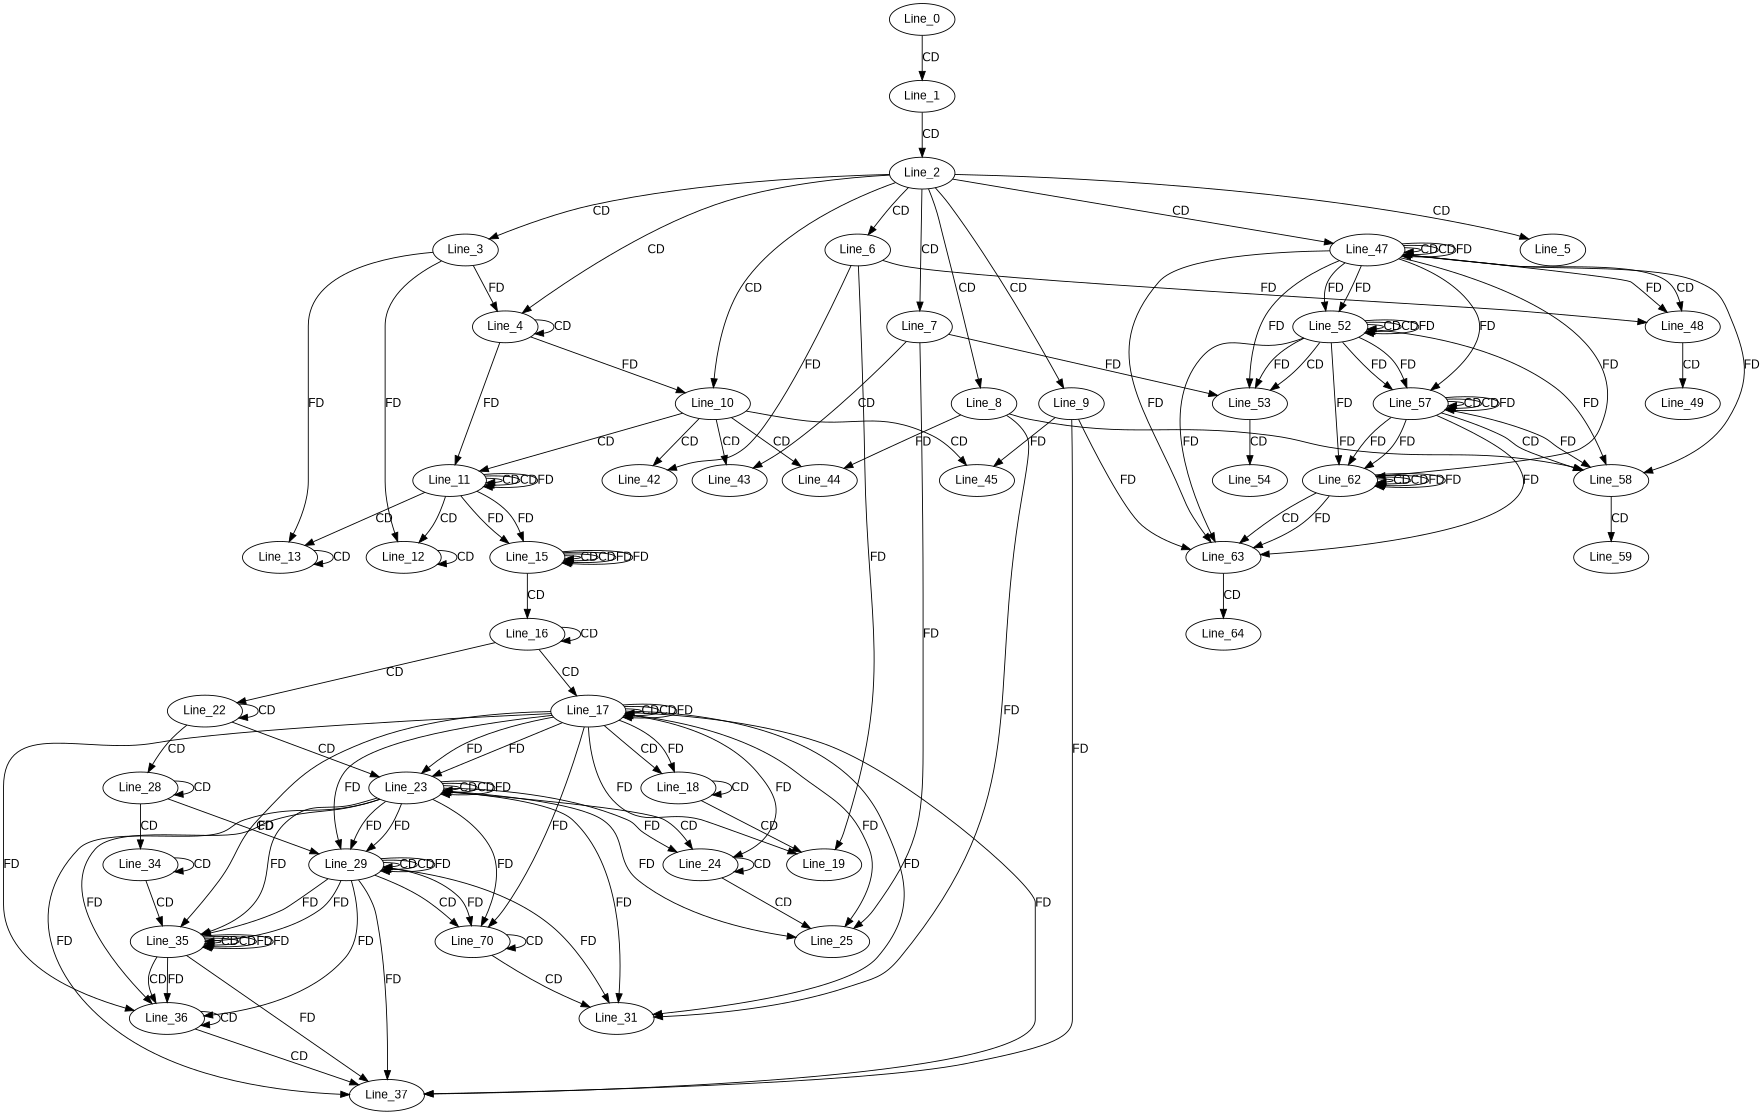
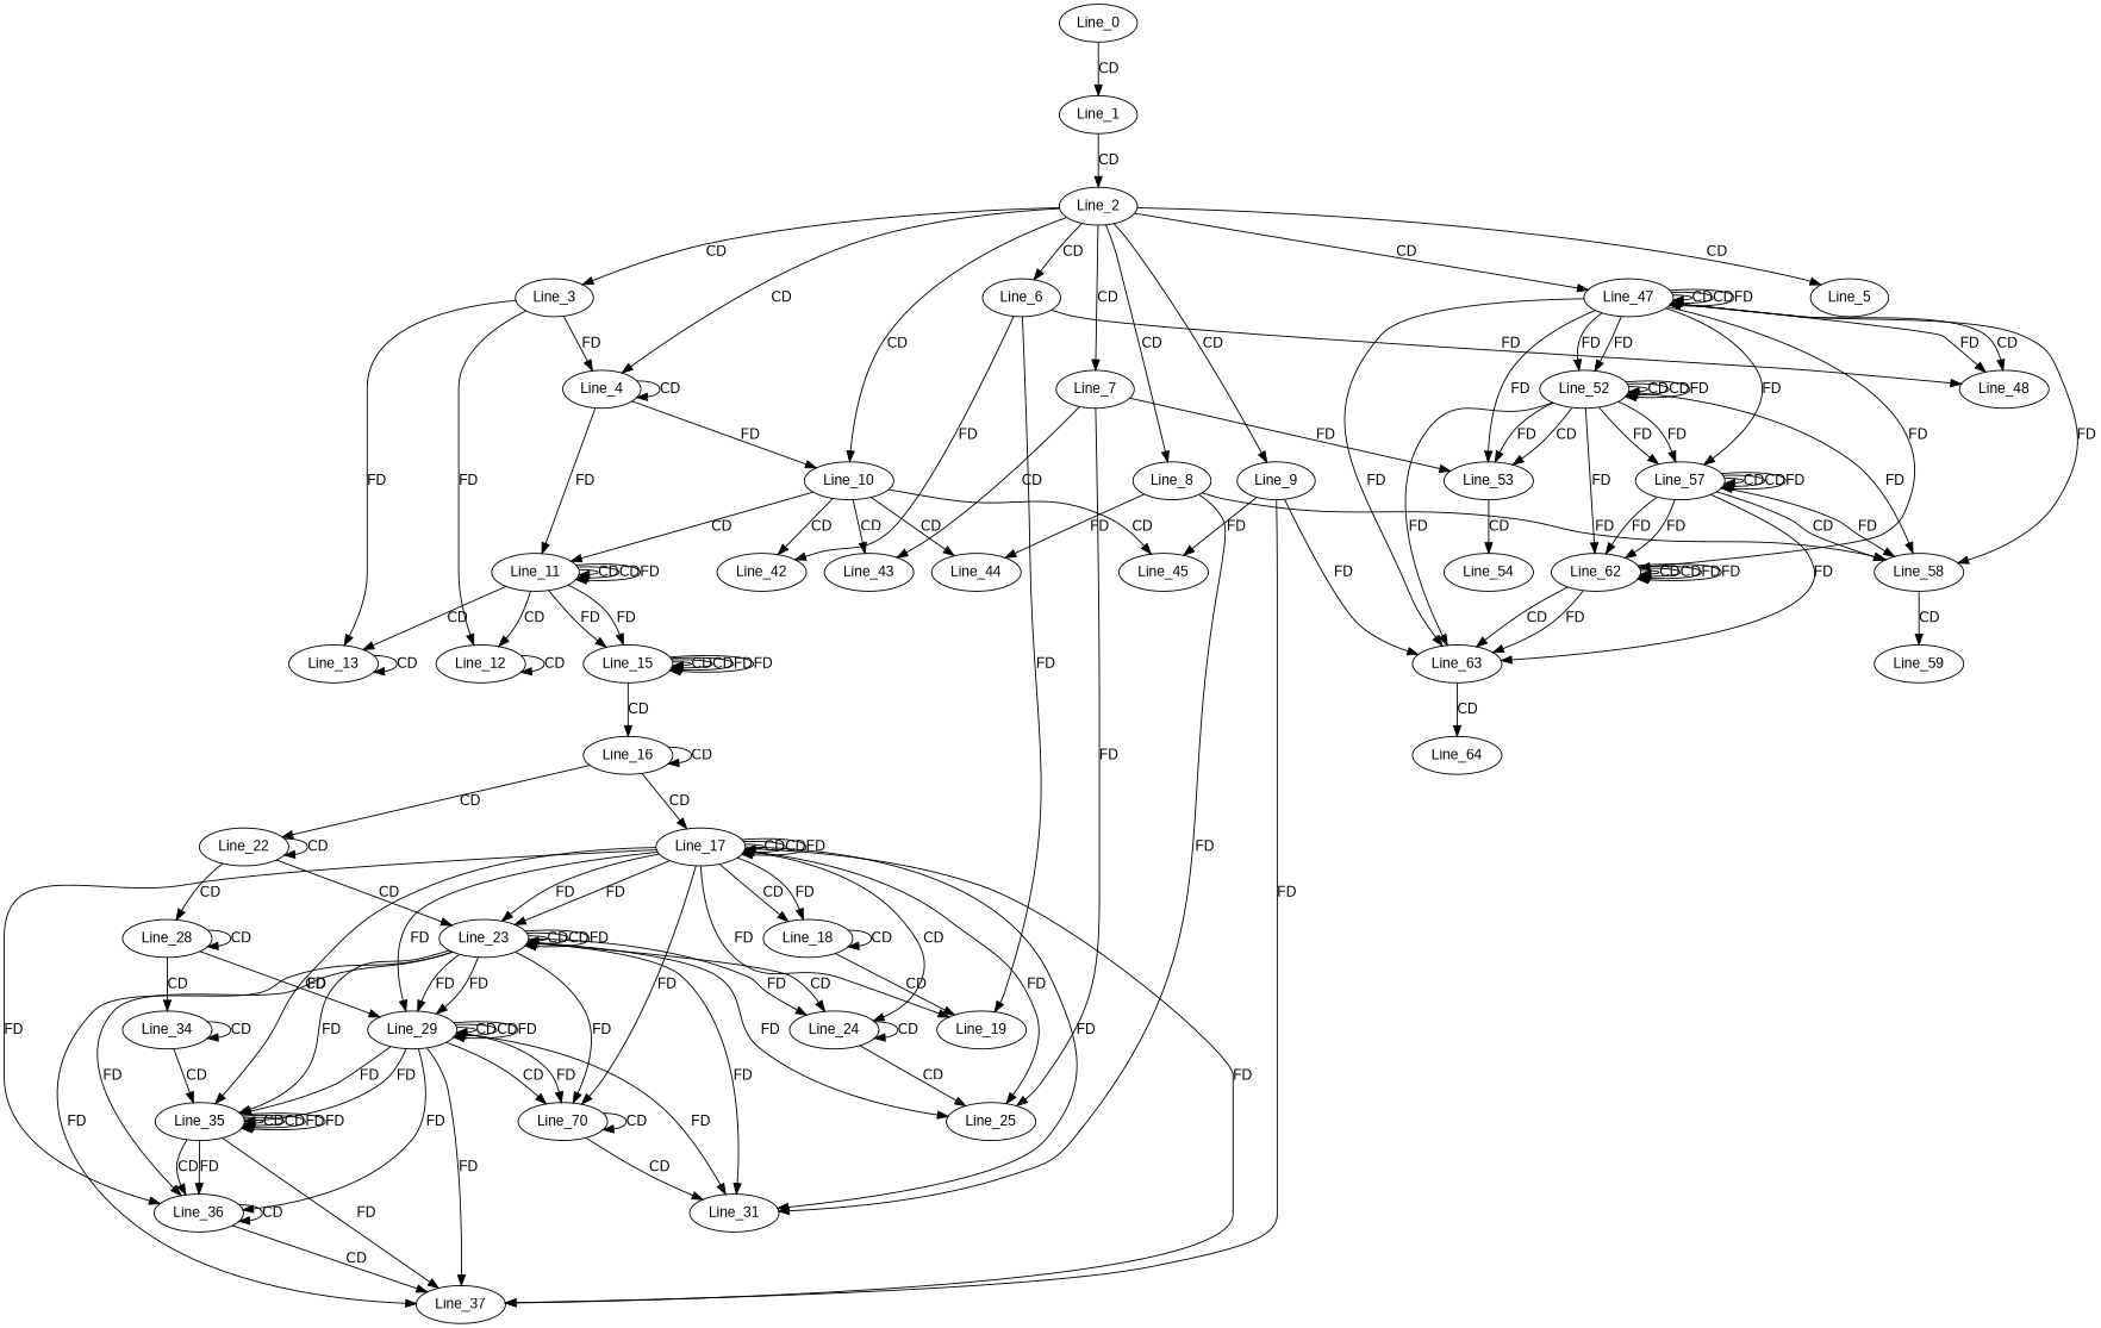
  digraph {
    fontname="Liberation Sans"
    node [fontname="Liberation Sans"]
    edge [fontname="Liberation Sans"]
    Line_0
    Line_1
    Line_2
    Line_3
    Line_4
    Line_5
    Line_6
    Line_7
    Line_8
    Line_9
    Line_10
    Line_47
    Line_12
    Line_13
    Line_11
    Line_19
    Line_42
    Line_48
    Line_25
    Line_43
    Line_53
    Line_31
    Line_44
    Line_58
    Line_37
    Line_45
    Line_63
    Line_52
    Line_57
    Line_62
    Line_15
-   Line_49
    Line_54
    Line_59
    Line_64
    Line_16
    Line_17
    Line_22
    Line_18
    Line_23
    Line_24
    Line_29
    n43 [label=Line_70]
    Line_35
    Line_36
    Line_28
    Line_34
    Line_0 -> Line_1 [label=CD]
    Line_1 -> Line_2 [label=CD]
    Line_2 -> Line_3 [label=CD]
    Line_2 -> Line_4 [label=CD]
    Line_2 -> Line_5 [label=CD]
    Line_2 -> Line_6 [label=CD]
    Line_2 -> Line_7 [label=CD]
    Line_2 -> Line_8 [label=CD]
    Line_2 -> Line_9 [label=CD]
    Line_2 -> Line_10 [label=CD]
    Line_2 -> Line_47 [label=CD]
    Line_3 -> Line_4 [label=FD]
    Line_3 -> Line_12 [label=FD]
    Line_3 -> Line_13 [label=FD]
    Line_4 -> Line_4 [label=CD]
    Line_4 -> Line_10 [label=FD]
    Line_4 -> Line_11 [label=FD]
    Line_6 -> Line_19 [label=FD]
    Line_6 -> Line_42 [label=FD]
    Line_6 -> Line_48 [label=FD]
    Line_7 -> Line_25 [label=FD]
    Line_7 -> Line_43 [label=CD]
    Line_7 -> Line_53 [label=FD]
    Line_8 -> Line_31 [label=FD]
    Line_8 -> Line_44 [label=FD]
    Line_8 -> Line_58 [label=FD]
    Line_9 -> Line_37 [label=FD]
    Line_9 -> Line_45 [label=FD]
    Line_9 -> Line_63 [label=FD]
    Line_10 -> Line_11 [label=CD]
    Line_10 -> Line_42 [label=CD]
    Line_10 -> Line_43 [label=CD]
    Line_10 -> Line_44 [label=CD]
    Line_10 -> Line_45 [label=CD]
    Line_47 -> Line_47 [label=CD]
    Line_47 -> Line_47 [label=CD]
    Line_47 -> Line_47 [label=FD]
    Line_47 -> Line_48 [label=CD]
    Line_47 -> Line_48 [label=FD]
    Line_47 -> Line_53 [label=FD]
    Line_47 -> Line_58 [label=FD]
    Line_47 -> Line_63 [label=FD]
    Line_47 -> Line_52 [label=FD]
    Line_47 -> Line_52 [label=FD]
    Line_47 -> Line_57 [label=FD]
    Line_47 -> Line_62 [label=FD]
    Line_12 -> Line_12 [label=CD]
    Line_13 -> Line_13 [label=CD]
    Line_11 -> Line_12 [label=CD]
    Line_11 -> Line_13 [label=CD]
    Line_11 -> Line_11 [label=CD]
    Line_11 -> Line_11 [label=CD]
    Line_11 -> Line_11 [label=FD]
    Line_11 -> Line_15 [label=FD]
    Line_11 -> Line_15 [label=FD]
-   Line_48 -> Line_49 [label=CD]
    Line_53 -> Line_54 [label=CD]
    Line_58 -> Line_59 [label=CD]
    Line_63 -> Line_64 [label=CD]
    Line_52 -> Line_53 [label=CD]
    Line_52 -> Line_53 [label=FD]
    Line_52 -> Line_58 [label=FD]
    Line_52 -> Line_63 [label=FD]
    Line_52 -> Line_52 [label=CD]
    Line_52 -> Line_52 [label=CD]
    Line_52 -> Line_52 [label=FD]
    Line_52 -> Line_57 [label=FD]
    Line_52 -> Line_57 [label=FD]
    Line_52 -> Line_62 [label=FD]
    Line_57 -> Line_58 [label=CD]
    Line_57 -> Line_58 [label=FD]
    Line_57 -> Line_63 [label=FD]
    Line_57 -> Line_57 [label=CD]
    Line_57 -> Line_57 [label=CD]
    Line_57 -> Line_57 [label=FD]
    Line_57 -> Line_62 [label=FD]
    Line_57 -> Line_62 [label=FD]
    Line_62 -> Line_63 [label=CD]
    Line_62 -> Line_63 [label=FD]
    Line_62 -> Line_62 [label=CD]
    Line_62 -> Line_62 [label=CD]
    Line_62 -> Line_62 [label=FD]
    Line_62 -> Line_62 [label=FD]
    Line_15 -> Line_15 [label=CD]
    Line_15 -> Line_15 [label=CD]
    Line_15 -> Line_15 [label=FD]
    Line_15 -> Line_15 [label=FD]
    Line_15 -> Line_16 [label=CD]
    Line_16 -> Line_16 [label=CD]
    Line_16 -> Line_17 [label=CD]
    Line_16 -> Line_22 [label=CD]
    Line_17 -> Line_19 [label=FD]
    Line_17 -> Line_25 [label=FD]
    Line_17 -> Line_31 [label=FD]
    Line_17 -> Line_37 [label=FD]
    Line_17 -> Line_17 [label=CD]
    Line_17 -> Line_17 [label=CD]
    Line_17 -> Line_17 [label=FD]
    Line_17 -> Line_18 [label=CD]
    Line_17 -> Line_18 [label=FD]
    Line_17 -> Line_23 [label=FD]
    Line_17 -> Line_23 [label=FD]
-   Line_17 -> Line_24 [label=FD]
+   Line_17 -> Line_24 [label=CD]
    Line_17 -> Line_29 [label=FD]
    Line_17 -> n43 [label=FD]
    Line_17 -> Line_35 [label=FD]
    Line_17 -> Line_36 [label=FD]
    Line_22 -> Line_22 [label=CD]
    Line_22 -> Line_23 [label=CD]
    Line_22 -> Line_28 [label=CD]
    Line_18 -> Line_19 [label=CD]
    Line_18 -> Line_18 [label=CD]
    Line_23 -> Line_25 [label=FD]
    Line_23 -> Line_31 [label=FD]
    Line_23 -> Line_37 [label=FD]
    Line_23 -> Line_23 [label=CD]
    Line_23 -> Line_23 [label=CD]
    Line_23 -> Line_23 [label=FD]
    Line_23 -> Line_24 [label=CD]
    Line_23 -> Line_24 [label=FD]
    Line_23 -> Line_29 [label=FD]
    Line_23 -> Line_29 [label=FD]
    Line_23 -> n43 [label=FD]
    Line_23 -> Line_35 [label=FD]
    Line_23 -> Line_36 [label=FD]
    Line_24 -> Line_25 [label=CD]
    Line_24 -> Line_24 [label=CD]
    Line_29 -> Line_31 [label=FD]
    Line_29 -> Line_37 [label=FD]
    Line_29 -> Line_29 [label=CD]
    Line_29 -> Line_29 [label=CD]
    Line_29 -> Line_29 [label=FD]
    Line_29 -> n43 [label=CD]
    Line_29 -> n43 [label=FD]
    Line_29 -> Line_35 [label=FD]
    Line_29 -> Line_35 [label=FD]
    Line_29 -> Line_36 [label=FD]
    n43 -> Line_31 [label=CD]
    n43 -> n43 [label=CD]
    Line_35 -> Line_37 [label=FD]
    Line_35 -> Line_35 [label=CD]
    Line_35 -> Line_35 [label=CD]
    Line_35 -> Line_35 [label=FD]
    Line_35 -> Line_35 [label=FD]
    Line_35 -> Line_36 [label=CD]
    Line_35 -> Line_36 [label=FD]
    Line_36 -> Line_37 [label=CD]
    Line_36 -> Line_36 [label=CD]
    Line_28 -> Line_29 [label=CD]
    Line_28 -> Line_28 [label=CD]
    Line_28 -> Line_34 [label=CD]
    Line_34 -> Line_35 [label=CD]
    Line_34 -> Line_34 [label=CD]
  }
